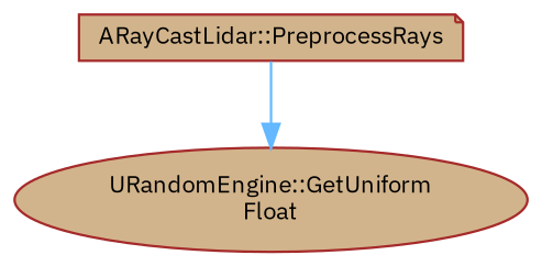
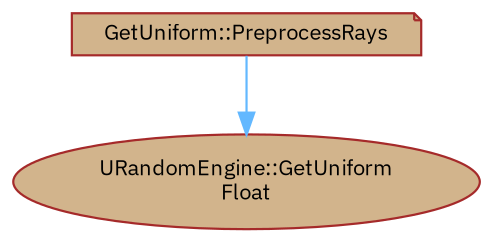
  digraph {
    rankdir=TB
    fontname="IBM Plex Sans"
    node [color=brown fillcolor=tan fontname="IBM Plex Sans" fontsize=10 style=filled]
-   n1 [fontcolor=black height=0.2 label="ARayCastLidar::PreprocessRays" shape=note width=0.4]
+   n1 [fontcolor=black height=0.2 label="GetUniform::PreprocessRays" shape=note width=0.4]
    n2 [height=0.2 label="URandomEngine::GetUniform\lFloat" shape=ellipse width=0.4]
    n1 -> n2 [color=steelblue1 fontname="IBM Plex Sans" fontsize=10 labelfontname=Helvetica labelfontsize=10 style=solid]
  }
